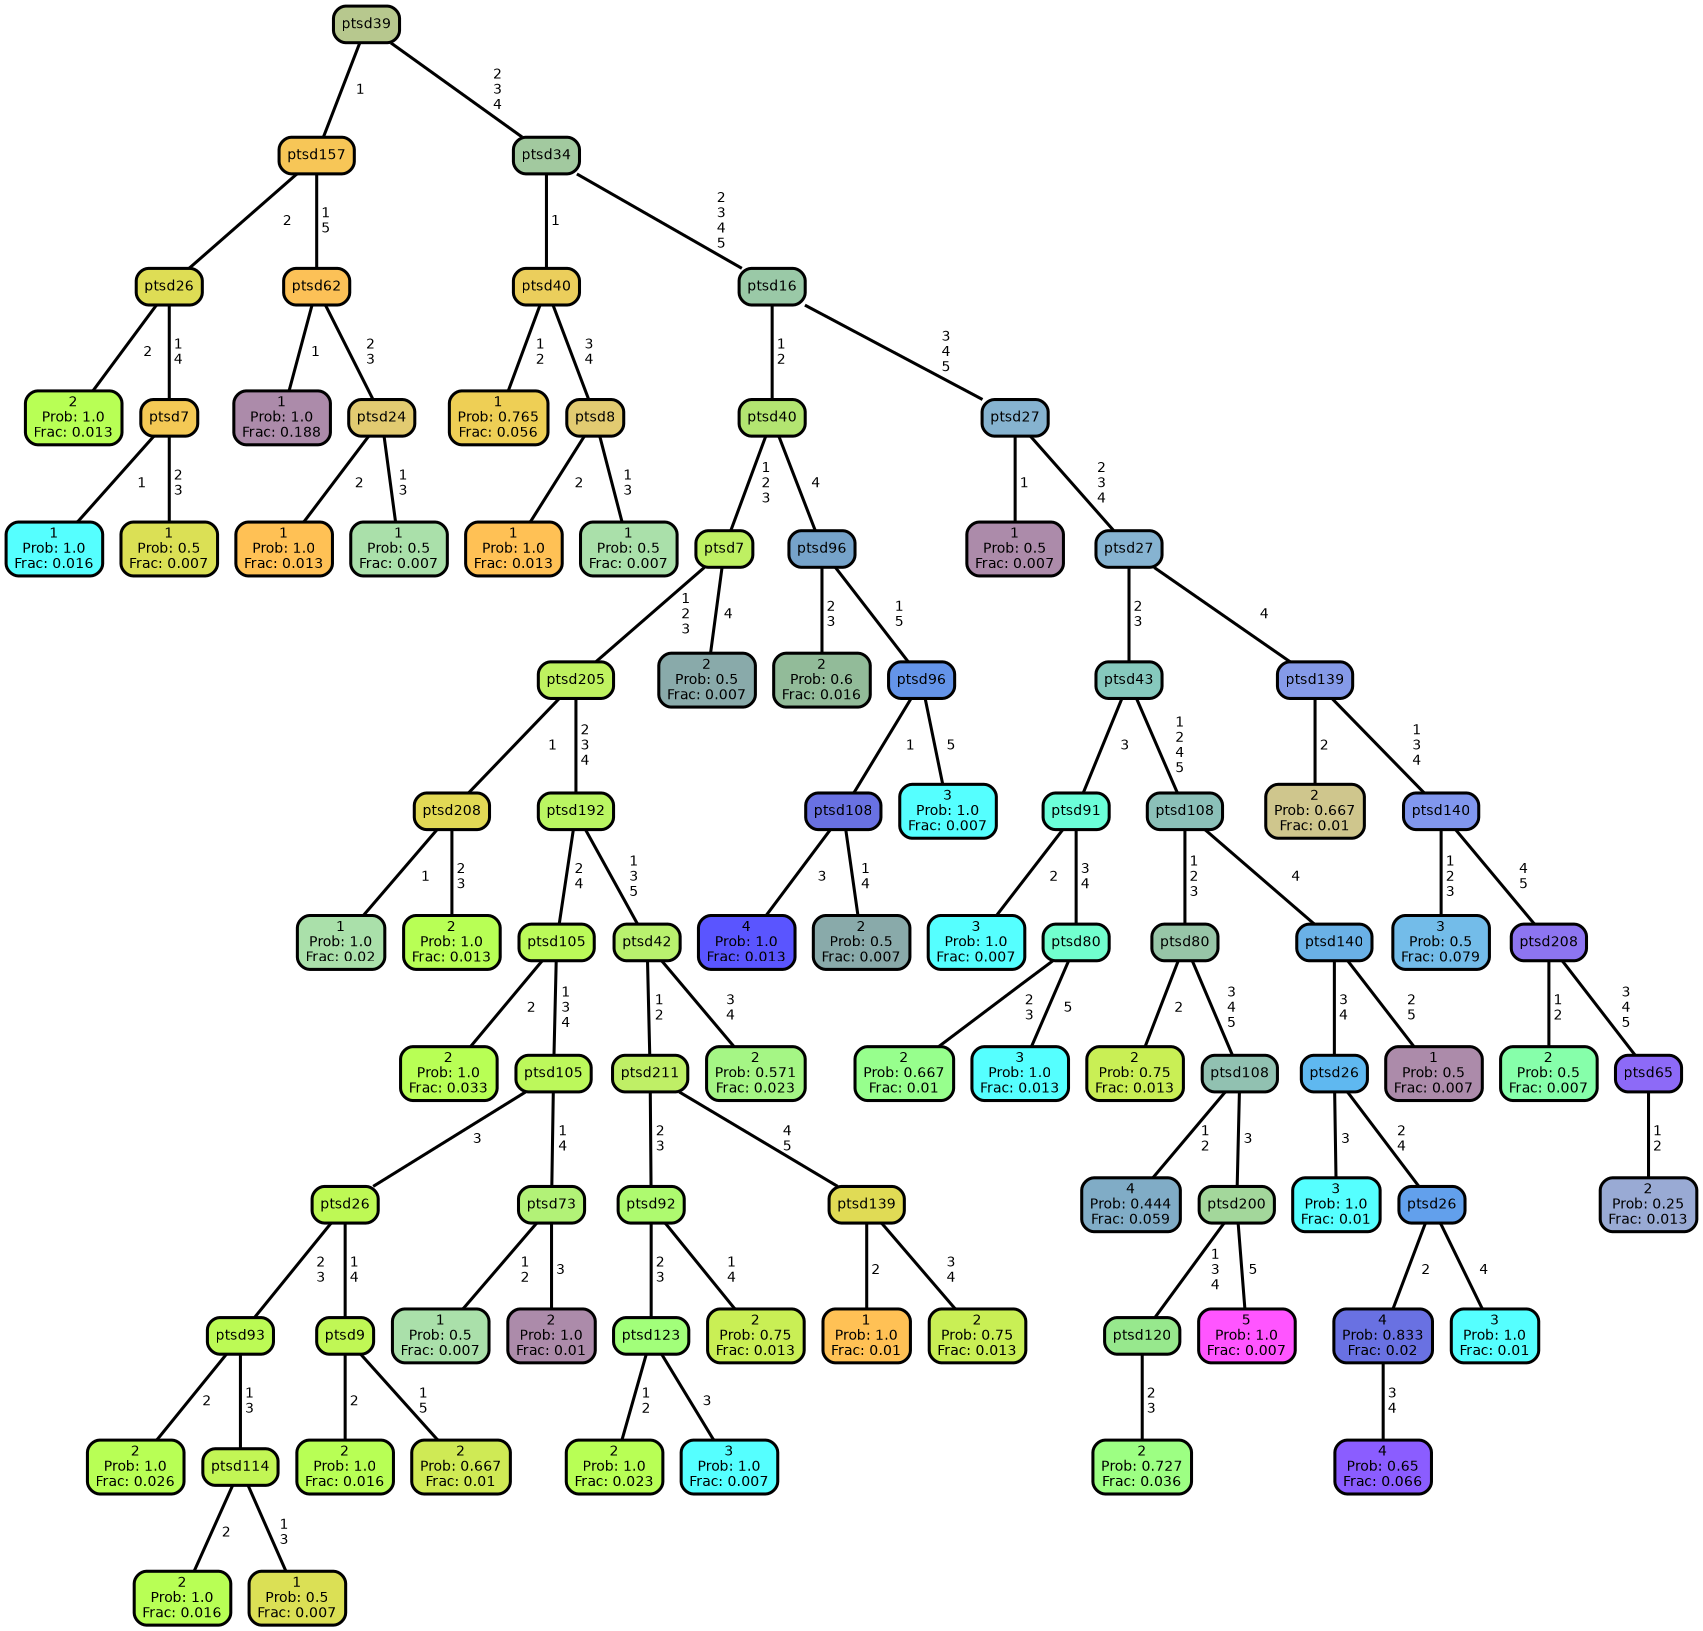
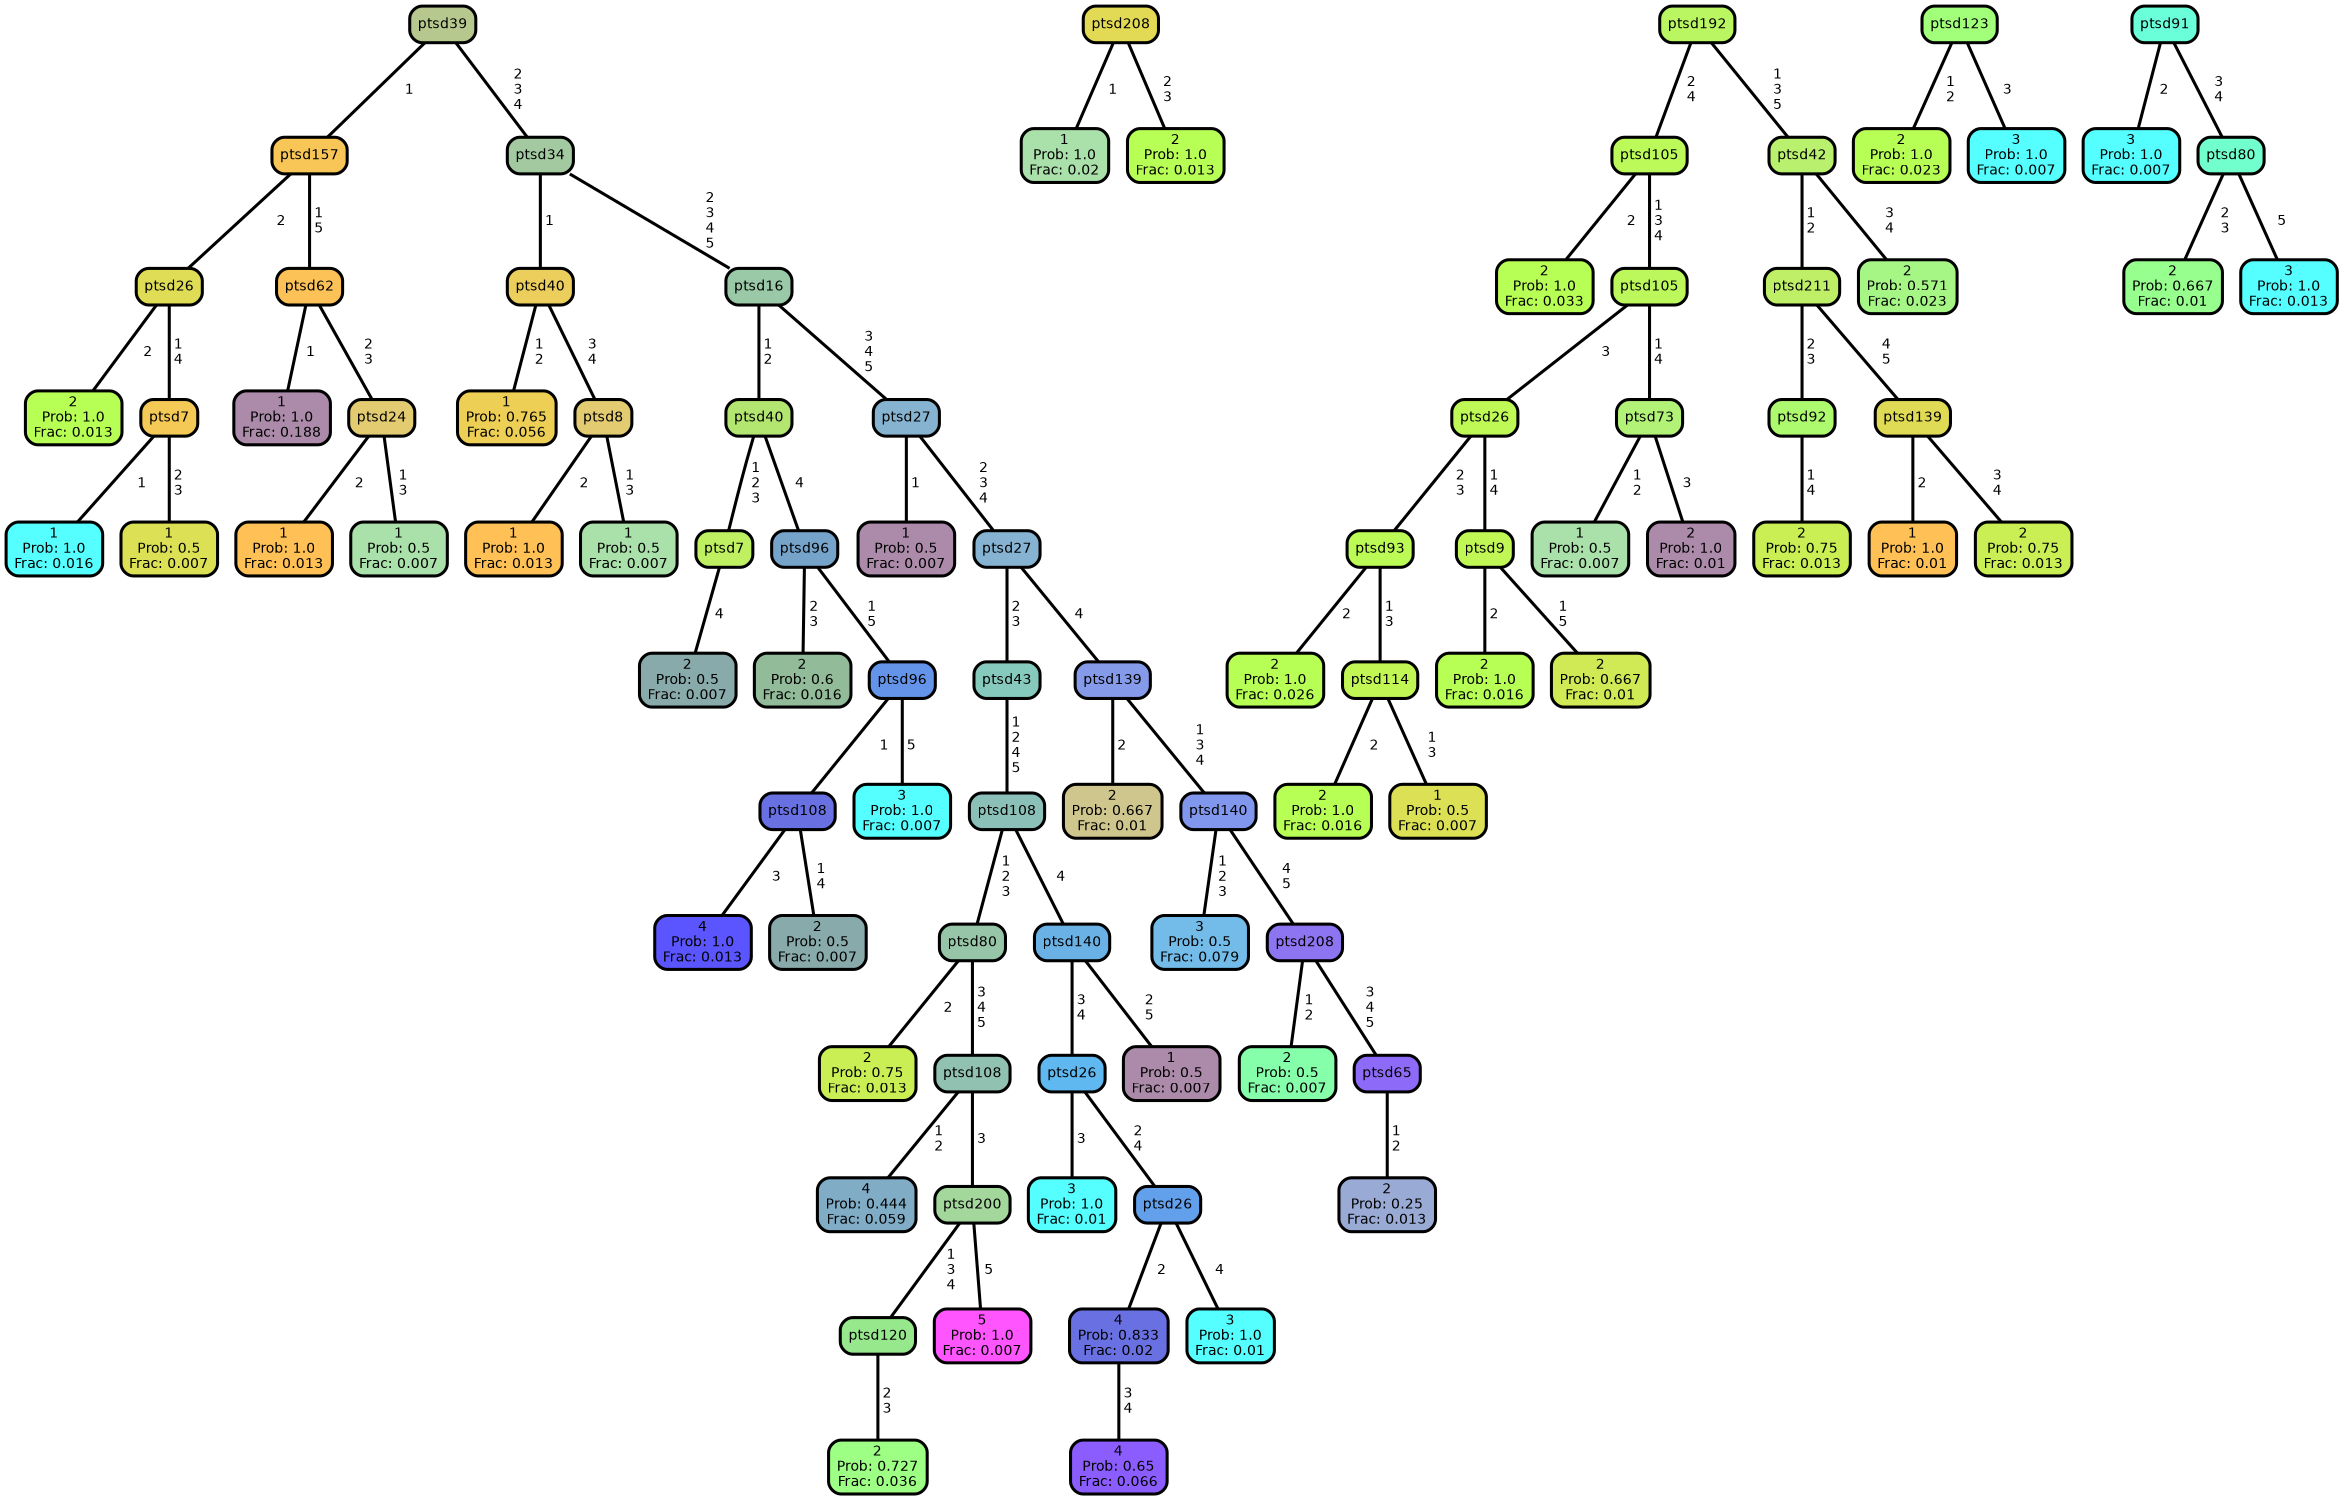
  graph {
    ranksep="0 equally"
    splines=straight
    node [color=black fillcolor="#b8ff55" fontcolor=black fontname=helvetica penwidth=3 shape=box style="filled, rounded"]
    edge [color=black fontname=helvetica penwidth=3]
    n1 [label="2\nProb: 1.0\nFrac: 0.013"]
    n2 [fillcolor="#dedd55" label=ptsd26]
    n3 [fillcolor="#f4c955" label=ptsd7]
    n4 [fillcolor="#55ffff" label="1\nProb: 1.0\nFrac: 0.016"]
    n5 [fillcolor="#dbe055" label="1\nProb: 0.5\nFrac: 0.007"]
    n6 [fillcolor="#f7c657" label=ptsd157]
    n7 [fillcolor="#fcc157" label=ptsd62]
    n8 [fillcolor="#ac8baa" label="1\nProb: 1.0\nFrac: 0.188"]
    n9 [fillcolor="#e2cb71" label=ptsd24]
    n10 [fillcolor="#ffc155" label="1\nProb: 1.0\nFrac: 0.013"]
    n11 [fillcolor="#aae0aa" label="1\nProb: 0.5\nFrac: 0.007"]
    n12 [fillcolor="#b7c88e" label=ptsd39]
    n13 [fillcolor="#a2c99f" label=ptsd34]
    n14 [fillcolor="#ebce5c" label=ptsd40]
    n15 [fillcolor="#9ac9a7" label=ptsd16]
    n16 [fillcolor="#eecf55" label="1\nProb: 0.765\nFrac: 0.056"]
    n17 [fillcolor="#e2cb71" label=ptsd8]
    n18 [fillcolor="#ffc155" label="1\nProb: 1.0\nFrac: 0.013"]
    n19 [fillcolor="#aae0aa" label="1\nProb: 0.5\nFrac: 0.007"]
    n20 [fillcolor="#b3e571" label=ptsd40]
    n21 [fillcolor="#86b3d0" label=ptsd27]
    n22 [fillcolor="#aae0aa" label="1\nProb: 1.0\nFrac: 0.02"]
    n23 [fillcolor="#e2d955" label=ptsd208]
    n24 [label="2\nProb: 1.0\nFrac: 0.013"]
-   n25 [fillcolor="#bff260" label=ptsd205]
    n26 [fillcolor="#baf662" label=ptsd192]
    n27 [fillcolor="#bbfa59" label=ptsd105]
    n28 [fillcolor="#b9f16e" label=ptsd42]
    n29 [label="2\nProb: 1.0\nFrac: 0.033"]
    n30 [fillcolor="#bcf85b" label=ptsd105]
    n31 [fillcolor="#bef955" label=ptsd26]
    n32 [fillcolor="#b2f277" label=ptsd73]
    n33 [label="2\nProb: 1.0\nFrac: 0.026"]
    n34 [fillcolor="#bcfa55" label=ptsd93]
    n35 [fillcolor="#c2f655" label=ptsd114]
    n36 [label="2\nProb: 1.0\nFrac: 0.016"]
    n37 [fillcolor="#dbe055" label="1\nProb: 0.5\nFrac: 0.007"]
    n38 [fillcolor="#c0f755" label=ptsd9]
    n39 [label="2\nProb: 1.0\nFrac: 0.016"]
    n40 [fillcolor="#cfea55" label="2\nProb: 0.667\nFrac: 0.01"]
    n41 [fillcolor="#aae0aa" label="1\nProb: 0.5\nFrac: 0.007"]
    n42 [fillcolor="#ac8baa" label="2\nProb: 1.0\nFrac: 0.01"]
    n43 [fillcolor="#bfef66" label=ptsd211]
    n44 [fillcolor="#a5f685" label="2\nProb: 0.571\nFrac: 0.023"]
    n45 [label="2\nProb: 1.0\nFrac: 0.023"]
    n46 [fillcolor="#a2ff7a" label=ptsd123]
    n47 [fillcolor="#55ffff" label="3\nProb: 1.0\nFrac: 0.007"]
    n48 [fillcolor="#aefa6f" label=ptsd92]
    n49 [fillcolor="#c9ef55" label="2\nProb: 0.75\nFrac: 0.013"]
    n50 [fillcolor="#e0db55" label=ptsd139]
    n51 [fillcolor="#ffc155" label="1\nProb: 1.0\nFrac: 0.01"]
    n52 [fillcolor="#c9ef55" label="2\nProb: 0.75\nFrac: 0.013"]
    n53 [fillcolor="#bef062" label=ptsd7]
    n54 [fillcolor="#89aaaa" label="2\nProb: 0.5\nFrac: 0.007"]
    n55 [fillcolor="#76a3ca" label=ptsd96]
    n56 [fillcolor="#92bb99" label="2\nProb: 0.6\nFrac: 0.016"]
    n57 [fillcolor="#6494e9" label=ptsd96]
    n58 [fillcolor="#6971e2" label=ptsd108]
    n59 [fillcolor="#55ffff" label="3\nProb: 1.0\nFrac: 0.007"]
    n60 [fillcolor="#5a55ff" label="4\nProb: 1.0\nFrac: 0.013"]
    n61 [fillcolor="#89aaaa" label="2\nProb: 0.5\nFrac: 0.007"]
    n62 [fillcolor="#ac8baa" label="1\nProb: 0.5\nFrac: 0.007"]
    n63 [fillcolor="#86b3d1" label=ptsd27]
    n64 [fillcolor="#86c9bd" label=ptsd43]
    n65 [fillcolor="#859ae8" label=ptsd139]
    n66 [fillcolor="#55ffff" label="3\nProb: 1.0\nFrac: 0.007"]
    n67 [fillcolor="#6bffd9" label=ptsd91]
    n68 [fillcolor="#71ffce" label=ptsd80]
    n69 [fillcolor="#97ff8d" label="2\nProb: 0.667\nFrac: 0.01"]
    n70 [fillcolor="#55ffff" label="3\nProb: 1.0\nFrac: 0.013"]
    n71 [fillcolor="#8bc0b8" label=ptsd108]
    n72 [fillcolor="#97c5a7" label=ptsd80]
    n73 [fillcolor="#6ab1e6" label=ptsd140]
    n74 [fillcolor="#c9ef55" label="2\nProb: 0.75\nFrac: 0.013"]
    n75 [fillcolor="#91c1b1" label=ptsd108]
    n76 [fillcolor="#80acc6" label="4\nProb: 0.444\nFrac: 0.059"]
    n77 [fillcolor="#a3d79b" label=ptsd200]
    n78 [fillcolor="#97e88d" label=ptsd120]
    n79 [fillcolor="#ff55ff" label="5\nProb: 1.0\nFrac: 0.007"]
    n80 [fillcolor="#9dff83" label="2\nProb: 0.727\nFrac: 0.036"]
    n81 [fillcolor="#5fb8f0" label=ptsd26]
    n82 [fillcolor="#ac8baa" label="1\nProb: 0.5\nFrac: 0.007"]
    n83 [fillcolor="#55ffff" label="3\nProb: 1.0\nFrac: 0.01"]
    n84 [fillcolor="#62a0ec" label=ptsd26]
    n85 [fillcolor="#6971e2" label="4\nProb: 0.833\nFrac: 0.02"]
    n86 [fillcolor="#55ffff" label="3\nProb: 1.0\nFrac: 0.01"]
    n87 [fillcolor="#8b5dff" label="4\nProb: 0.65\nFrac: 0.066"]
    n88 [fillcolor="#cfc68d" label="2\nProb: 0.667\nFrac: 0.01"]
    n89 [fillcolor="#8197ee" label=ptsd140]
    n90 [fillcolor="#73bce9" label="3\nProb: 0.5\nFrac: 0.079"]
    n91 [fillcolor="#8d75f1" label=ptsd208]
    n92 [fillcolor="#86ffaa" label="2\nProb: 0.5\nFrac: 0.007"]
    n93 [fillcolor="#8d6af7" label=ptsd65]
    n94 [fillcolor="#99aad4" label="2\nProb: 0.25\nFrac: 0.013"]
    subgraph sub_1 {
      rank=same
    }
    n2 -- n1 [label=" 2"]
    n2 -- n3 [label=" 1\n 4"]
    n3 -- n4 [label=" 1"]
    n3 -- n5 [label=" 2\n 3"]
    n6 -- n2 [label=" 2"]
    n6 -- n7 [label=" 1\n 5"]
    n7 -- n8 [label=" 1"]
    n7 -- n9 [label=" 2\n 3"]
    n9 -- n10 [label=" 2"]
    n9 -- n11 [label=" 1\n 3"]
    n12 -- n6 [label=" 1"]
    n12 -- n13 [label=" 2\n 3\n 4"]
    n13 -- n14 [label=" 1"]
    n13 -- n15 [label=" 2\n 3\n 4\n 5"]
    n14 -- n16 [label=" 1\n 2"]
    n14 -- n17 [label=" 3\n 4"]
    n15 -- n20 [label=" 1\n 2"]
    n15 -- n21 [label=" 3\n 4\n 5"]
    n17 -- n18 [label=" 2"]
    n17 -- n19 [label=" 1\n 3"]
    n20 -- n53 [label=" 1\n 2\n 3"]
    n20 -- n55 [label=" 4"]
    n21 -- n62 [label=" 1"]
    n21 -- n63 [label=" 2\n 3\n 4"]
    n23 -- n22 [label=" 1"]
    n23 -- n24 [label=" 2\n 3"]
-   n25 -- n23 [label=" 1"]
-   n25 -- n26 [label=" 2\n 3\n 4"]
    n26 -- n27 [label=" 2\n 4"]
    n26 -- n28 [label=" 1\n 3\n 5"]
    n27 -- n29 [label=" 2"]
    n27 -- n30 [label=" 1\n 3\n 4"]
    n28 -- n43 [label=" 1\n 2"]
    n28 -- n44 [label=" 3\n 4"]
    n30 -- n31 [label=" 3"]
    n30 -- n32 [label=" 1\n 4"]
    n31 -- n34 [label=" 2\n 3"]
    n31 -- n38 [label=" 1\n 4"]
    n32 -- n41 [label=" 1\n 2"]
    n32 -- n42 [label=" 3"]
    n34 -- n33 [label=" 2"]
    n34 -- n35 [label=" 1\n 3"]
    n35 -- n36 [label=" 2"]
    n35 -- n37 [label=" 1\n 3"]
    n38 -- n39 [label=" 2"]
    n38 -- n40 [label=" 1\n 5"]
    n43 -- n48 [label=" 2\n 3"]
    n43 -- n50 [label=" 4\n 5"]
    n46 -- n45 [label=" 1\n 2"]
    n46 -- n47 [label=" 3"]
-   n48 -- n46 [label=" 2\n 3"]
    n48 -- n49 [label=" 1\n 4"]
    n50 -- n51 [label=" 2"]
    n50 -- n52 [label=" 3\n 4"]
-   n53 -- n25 [label=" 1\n 2\n 3"]
    n53 -- n54 [label=" 4"]
    n55 -- n56 [label=" 2\n 3"]
    n55 -- n57 [label=" 1\n 5"]
    n57 -- n58 [label=" 1"]
    n57 -- n59 [label=" 5"]
    n58 -- n60 [label=" 3"]
    n58 -- n61 [label=" 1\n 4"]
    n63 -- n64 [label=" 2\n 3"]
    n63 -- n65 [label=" 4"]
-   n64 -- n67 [label=" 3"]
    n64 -- n71 [label=" 1\n 2\n 4\n 5"]
    n65 -- n88 [label=" 2"]
    n65 -- n89 [label=" 1\n 3\n 4"]
    n67 -- n66 [label=" 2"]
    n67 -- n68 [label=" 3\n 4"]
    n68 -- n69 [label=" 2\n 3"]
    n68 -- n70 [label=" 5"]
    n71 -- n72 [label=" 1\n 2\n 3"]
    n71 -- n73 [label=" 4"]
    n72 -- n74 [label=" 2"]
    n72 -- n75 [label=" 3\n 4\n 5"]
    n73 -- n81 [label=" 3\n 4"]
    n73 -- n82 [label=" 2\n 5"]
    n75 -- n76 [label=" 1\n 2"]
    n75 -- n77 [label=" 3"]
    n77 -- n78 [label=" 1\n 3\n 4"]
    n77 -- n79 [label=" 5"]
    n78 -- n80 [label=" 2\n 3"]
    n81 -- n83 [label=" 3"]
    n81 -- n84 [label=" 2\n 4"]
    n84 -- n85 [label=" 2"]
    n84 -- n86 [label=" 4"]
    n85 -- n87 [label=" 3\n 4"]
    n89 -- n90 [label=" 1\n 2\n 3"]
    n89 -- n91 [label=" 4\n 5"]
    n91 -- n92 [label=" 1\n 2"]
    n91 -- n93 [label=" 3\n 4\n 5"]
    n93 -- n94 [label=" 1\n 2"]
  }
